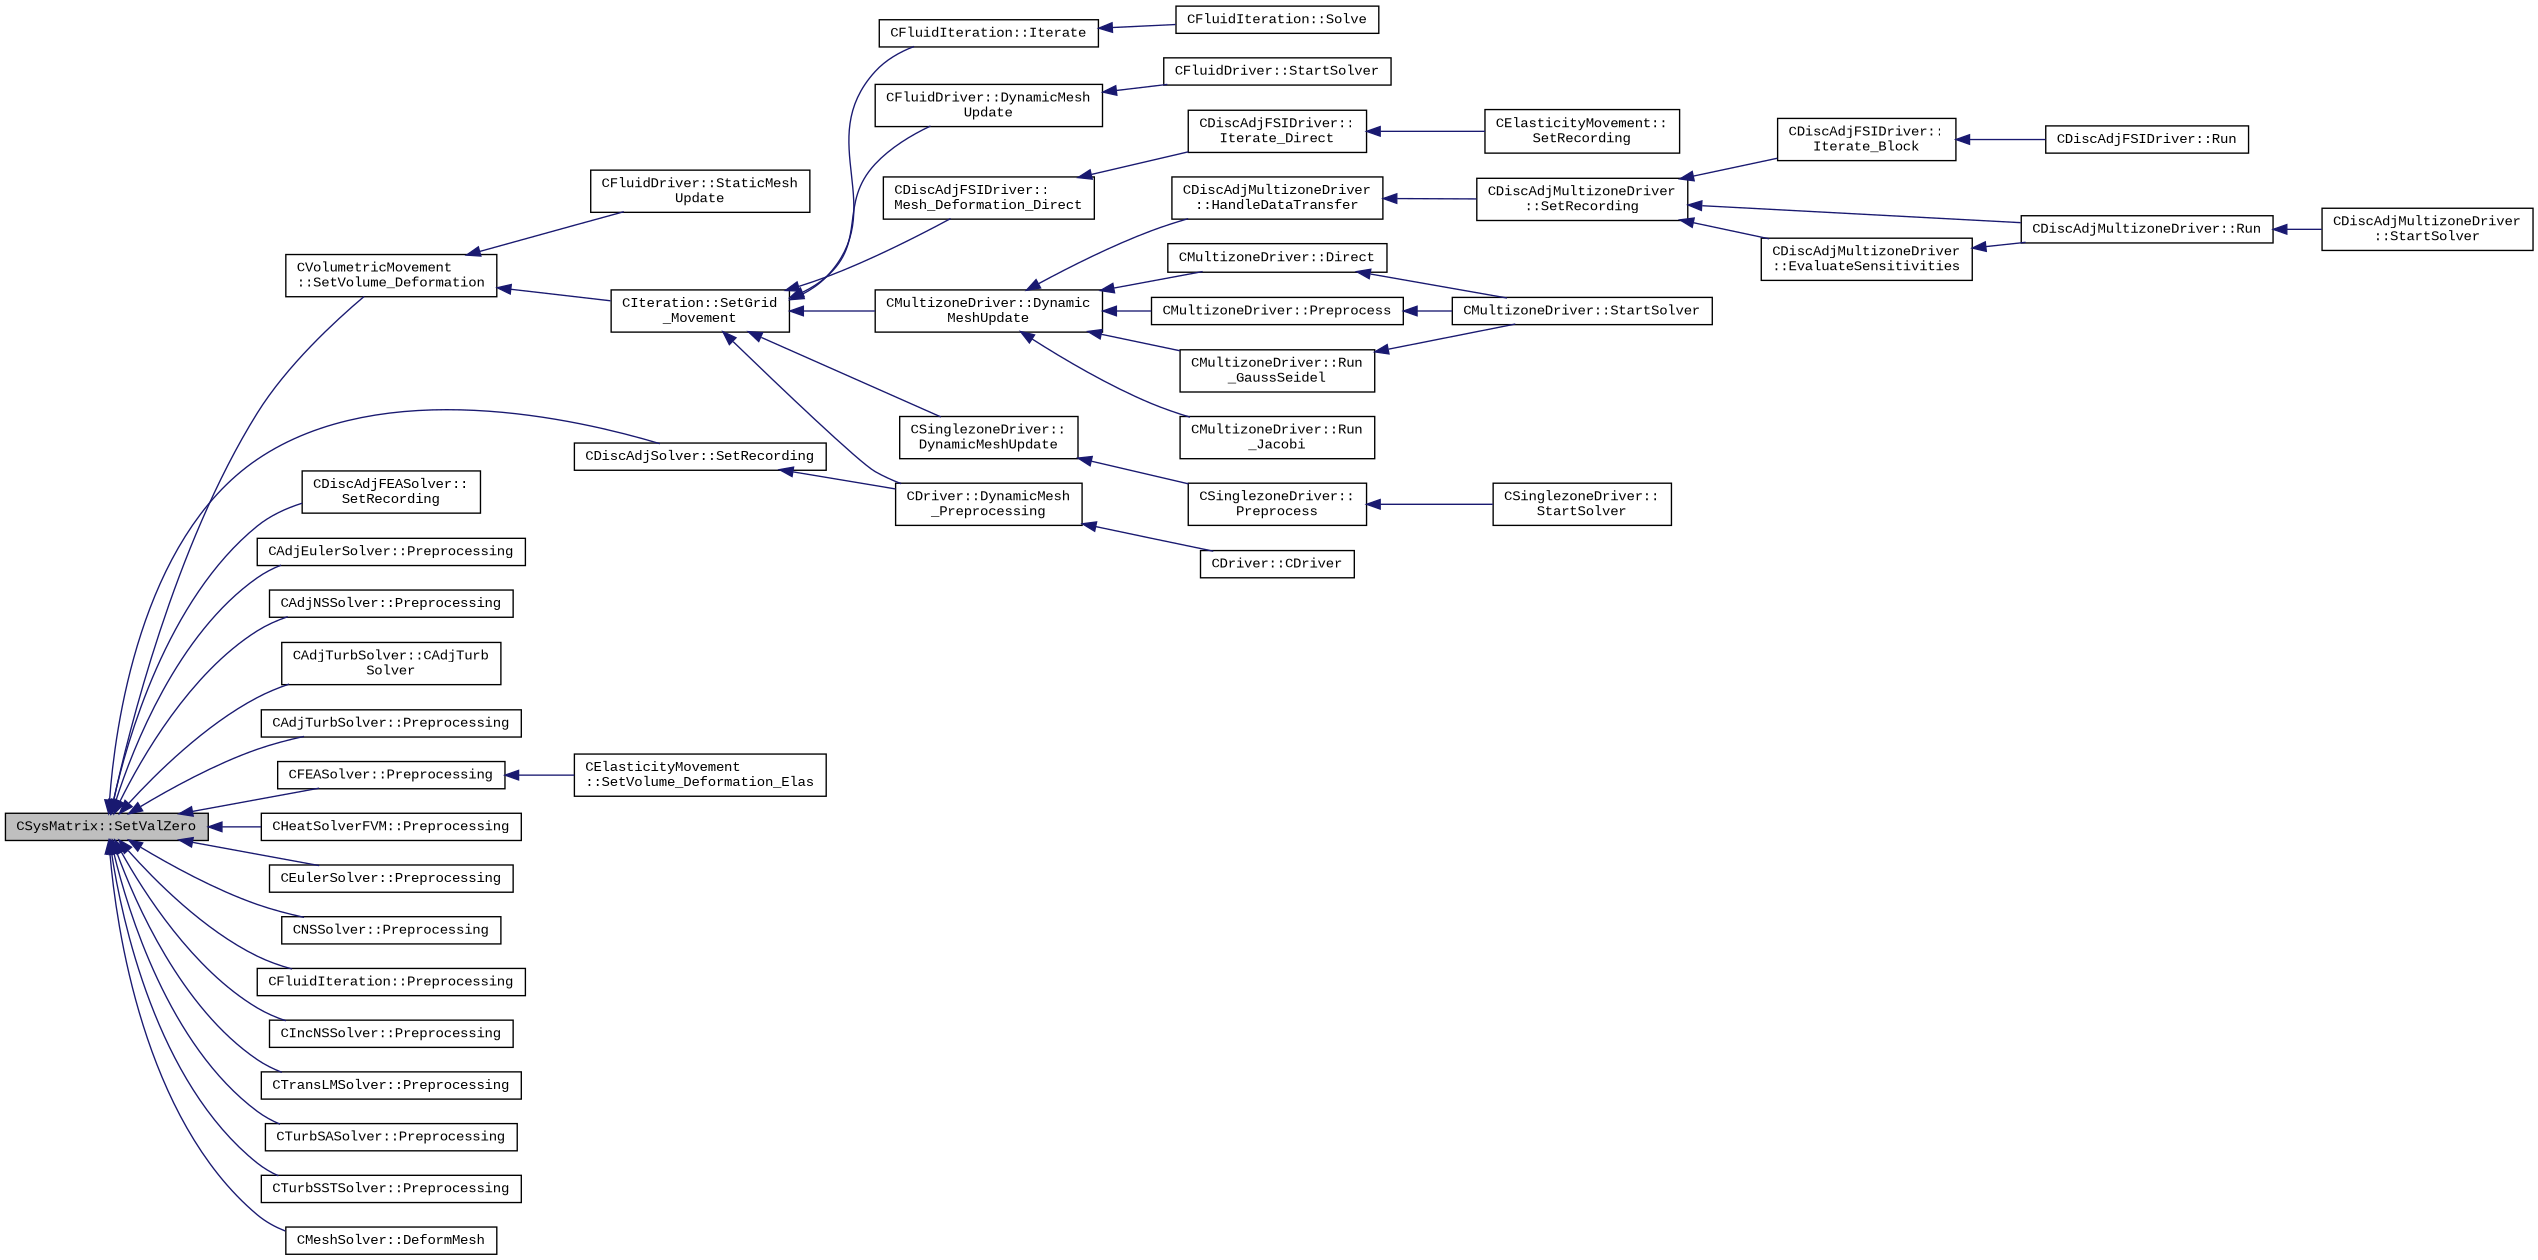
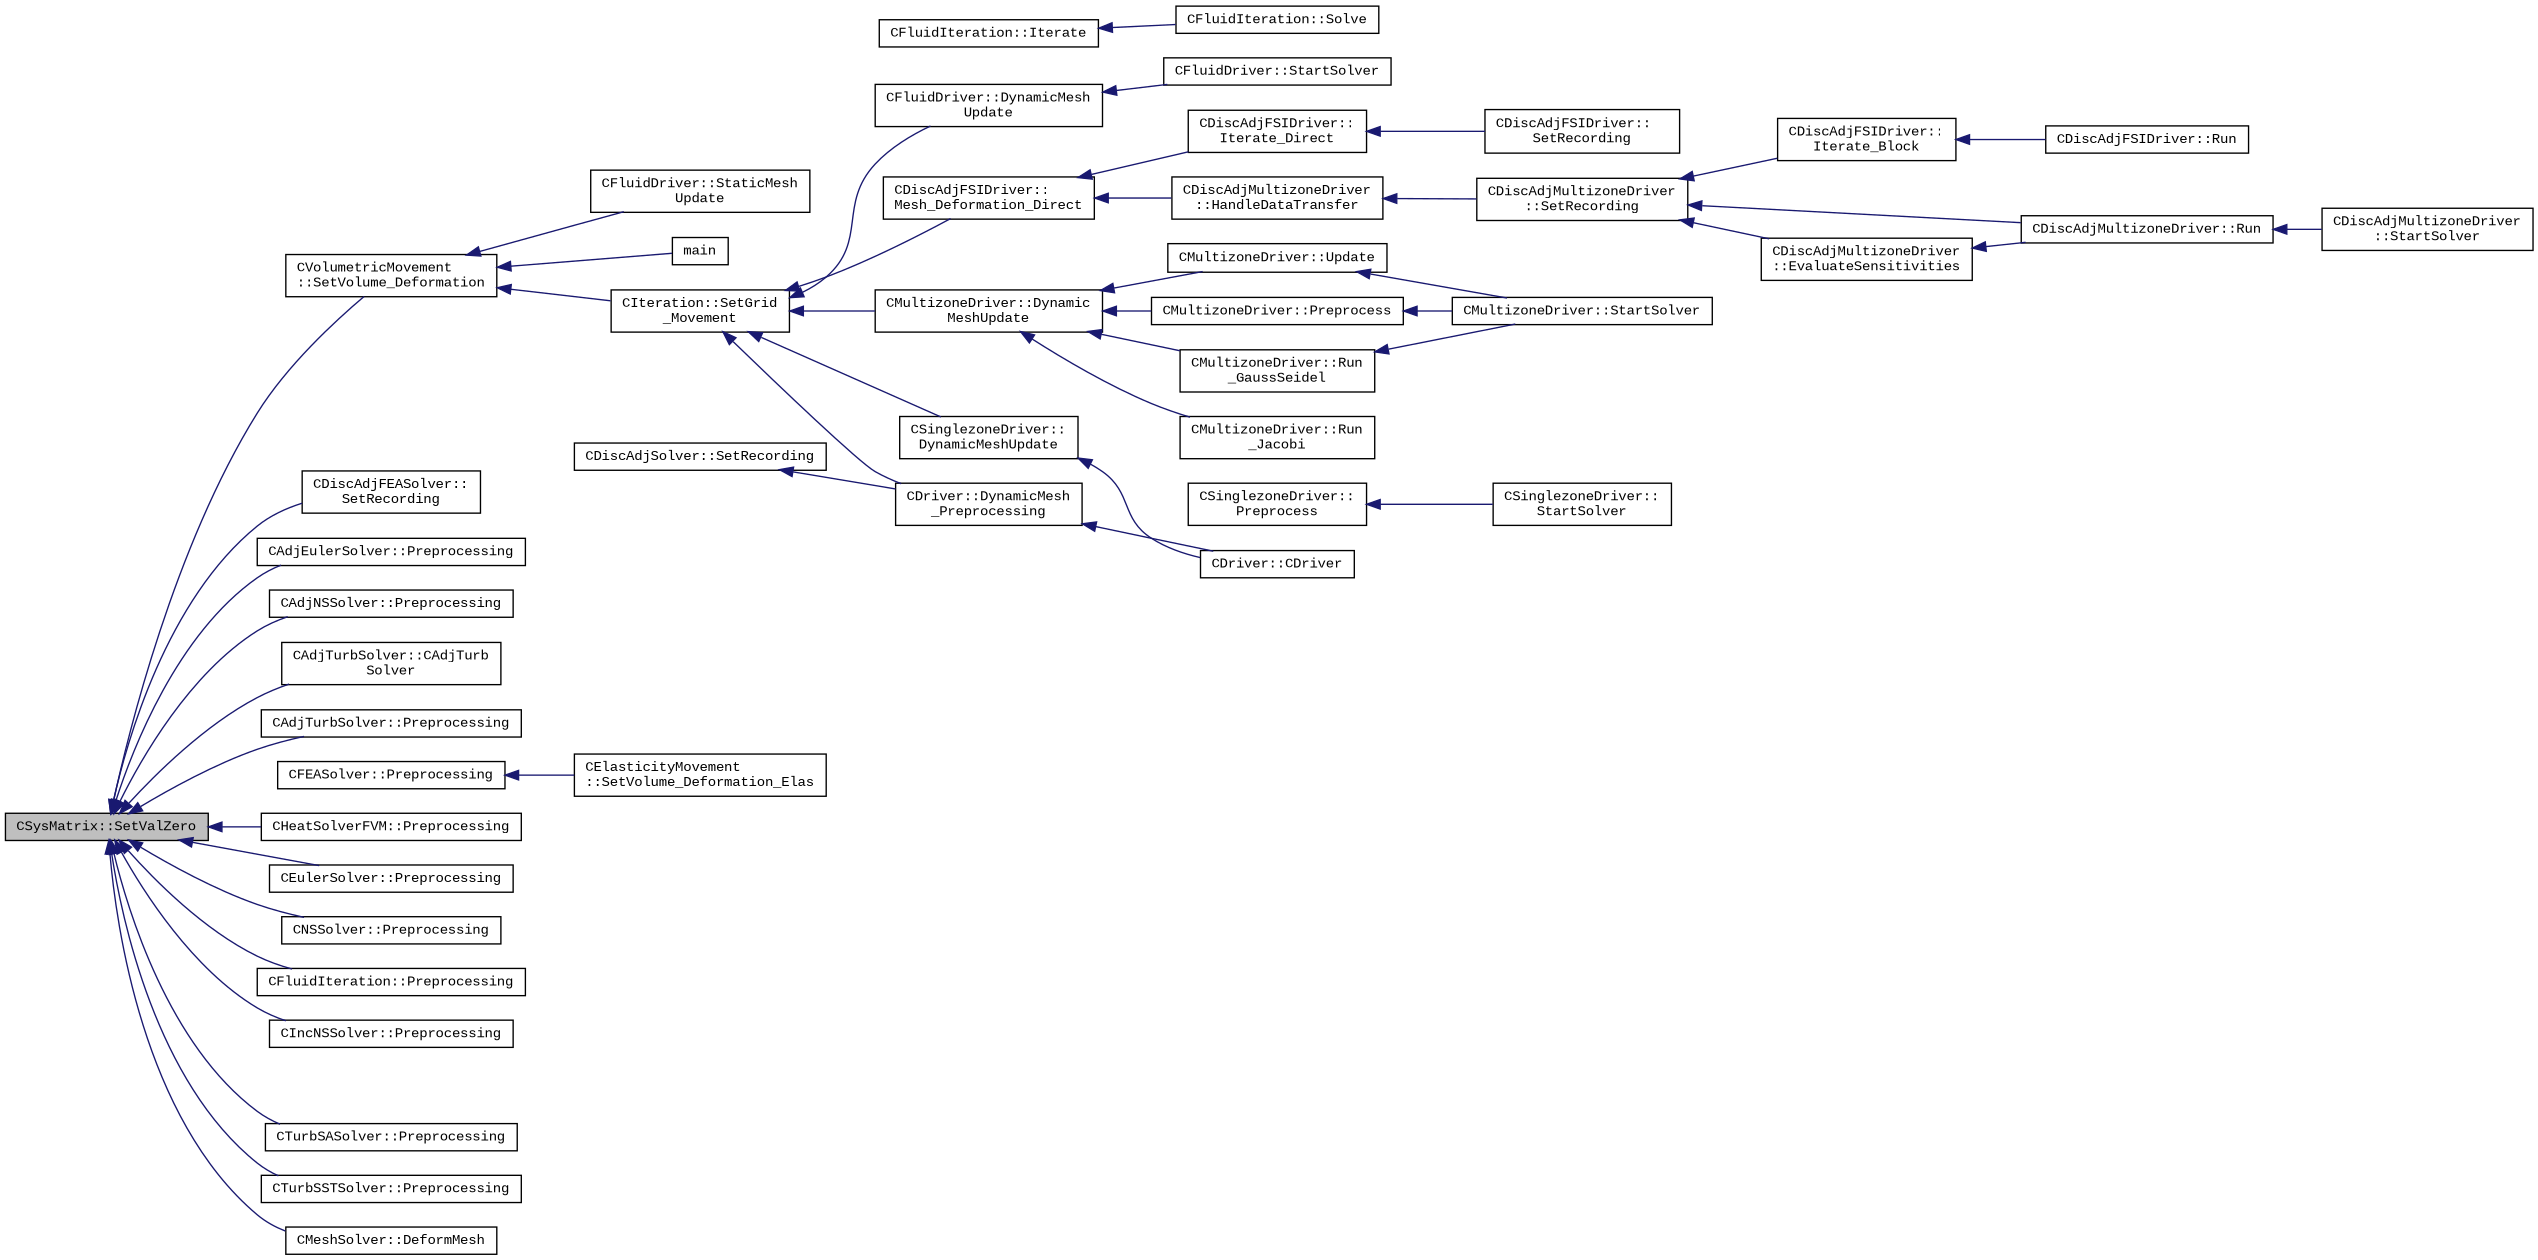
  digraph {
    fontname="Liberation Mono"
    rankdir=LR
    node [color=black fillcolor=white fontname="Liberation Mono" fontsize=10 shape=record style=filled]
    edge [color=midnightblue dir=back fontname="Liberation Mono" fontsize=10 labelfontname=Helvetica labelfontsize=10 style=solid]
    n1 [fillcolor=grey75 fontcolor=black height=0.2 label="CSysMatrix::SetValZero" width=0.4]
    n2 [height=0.2 label="CVolumetricMovement\l::SetVolume_Deformation" width=0.4]
    n3 [height=0.2 label="CDiscAdjSolver::SetRecording" width=0.4]
    n4 [height=0.2 label="CDiscAdjFEASolver::\lSetRecording" width=0.4]
    n5 [height=0.2 label="CAdjEulerSolver::Preprocessing" width=0.4]
    n6 [height=0.2 label="CAdjNSSolver::Preprocessing" width=0.4]
    n7 [height=0.2 label="CAdjTurbSolver::CAdjTurb\lSolver" width=0.4]
    n8 [height=0.2 label="CAdjTurbSolver::Preprocessing" width=0.4]
    n9 [height=0.2 label="CFEASolver::Preprocessing" width=0.4]
    n10 [height=0.2 label="CHeatSolverFVM::Preprocessing" width=0.4]
    n11 [height=0.2 label="CEulerSolver::Preprocessing" width=0.4]
    n12 [height=0.2 label="CNSSolver::Preprocessing" width=0.4]
    n13 [height=0.2 label="CFluidIteration::Preprocessing" width=0.4]
    n14 [height=0.2 label="CIncNSSolver::Preprocessing" width=0.4]
-   n15 [height=0.2 label="CTransLMSolver::Preprocessing" width=0.4]
    n16 [height=0.2 label="CTurbSASolver::Preprocessing" width=0.4]
    n17 [height=0.2 label="CTurbSSTSolver::Preprocessing" width=0.4]
    n18 [height=0.2 label="CMeshSolver::DeformMesh" width=0.4]
    n19 [height=0.2 label="CIteration::SetGrid\l_Movement" width=0.4]
    n20 [height=0.2 label="CFluidDriver::StaticMesh\lUpdate" width=0.4]
+   n21 [height=0.2 label=main width=0.4]
    n22 [height=0.2 label="CElasticityMovement\l::SetVolume_Deformation_Elas" width=0.4]
    n23 [height=0.2 label="CDriver::DynamicMesh\l_Preprocessing" width=0.4]
    n24 [height=0.2 label="CDriver::CDriver" width=0.4]
    n25 [height=0.2 label="CFluidDriver::DynamicMesh\lUpdate" width=0.4]
    n26 [height=0.2 label="CDiscAdjFSIDriver::\lMesh_Deformation_Direct" width=0.4]
    n27 [height=0.2 label="CMultizoneDriver::Dynamic\lMeshUpdate" width=0.4]
    n28 [height=0.2 label="CSinglezoneDriver::\lDynamicMeshUpdate" width=0.4]
    n29 [height=0.2 label="CFluidIteration::Iterate" width=0.4]
    n30 [height=0.2 label="CFluidDriver::StartSolver" width=0.4]
    n31 [height=0.2 label="CDiscAdjFSIDriver::\lIterate_Direct" width=0.4]
    n32 [height=0.2 label="CDiscAdjMultizoneDriver\l::HandleDataTransfer" width=0.4]
    n33 [height=0.2 label="CMultizoneDriver::Preprocess" width=0.4]
    n34 [height=0.2 label="CMultizoneDriver::Run\l_GaussSeidel" width=0.4]
    n35 [height=0.2 label="CMultizoneDriver::Run\l_Jacobi" width=0.4]
-   n36 [height=0.2 label="CMultizoneDriver::Direct" width=0.4]
+   n36 [height=0.2 label="CMultizoneDriver::Update" width=0.4]
    n37 [height=0.2 label="CSinglezoneDriver::\lPreprocess" width=0.4]
    n38 [height=0.2 label="CFluidIteration::Solve" width=0.4]
-   n39 [height=0.2 label="CElasticityMovement::\lSetRecording" width=0.4]
+   n39 [height=0.2 label="CDiscAdjFSIDriver::\lSetRecording" width=0.4]
    n40 [height=0.2 label="CDiscAdjFSIDriver::\lIterate_Block" width=0.4]
    n41 [height=0.2 label="CDiscAdjFSIDriver::Run" width=0.4]
    n42 [height=0.2 label="CDiscAdjMultizoneDriver\l::SetRecording" width=0.4]
    n43 [height=0.2 label="CMultizoneDriver::StartSolver" width=0.4]
    n44 [height=0.2 label="CDiscAdjMultizoneDriver::Run" width=0.4]
    n45 [height=0.2 label="CDiscAdjMultizoneDriver\l::EvaluateSensitivities" width=0.4]
    n46 [height=0.2 label="CDiscAdjMultizoneDriver\l::StartSolver" width=0.4]
    n47 [height=0.2 label="CSinglezoneDriver::\lStartSolver" width=0.4]
    n1 -> n2
-   n1 -> n3
    n1 -> n4
    n1 -> n5
    n1 -> n6
    n1 -> n7
    n1 -> n8
-   n1 -> n9
    n1 -> n10
    n1 -> n11
    n1 -> n12
    n1 -> n13
    n1 -> n14
-   n1 -> n15
    n1 -> n16
    n1 -> n17
    n1 -> n18
    n2 -> n19
    n2 -> n20
+   n2 -> n21
    n3 -> n23
    n9 -> n22
    n19 -> n23
    n19 -> n25
    n19 -> n26
    n19 -> n27
    n19 -> n28
-   n19 -> n29
    n23 -> n24
    n25 -> n30
    n26 -> n31
-   n27 -> n32
+   n26 -> n32
    n27 -> n33
    n27 -> n34
    n27 -> n35
    n27 -> n36
-   n28 -> n37
+   n28 -> n24
    n29 -> n38
    n31 -> n39
    n32 -> n42
    n33 -> n43
    n34 -> n43
    n36 -> n43
    n37 -> n47
    n40 -> n41
    n42 -> n40
    n42 -> n44
    n42 -> n45
    n44 -> n46
    n45 -> n44
  }
